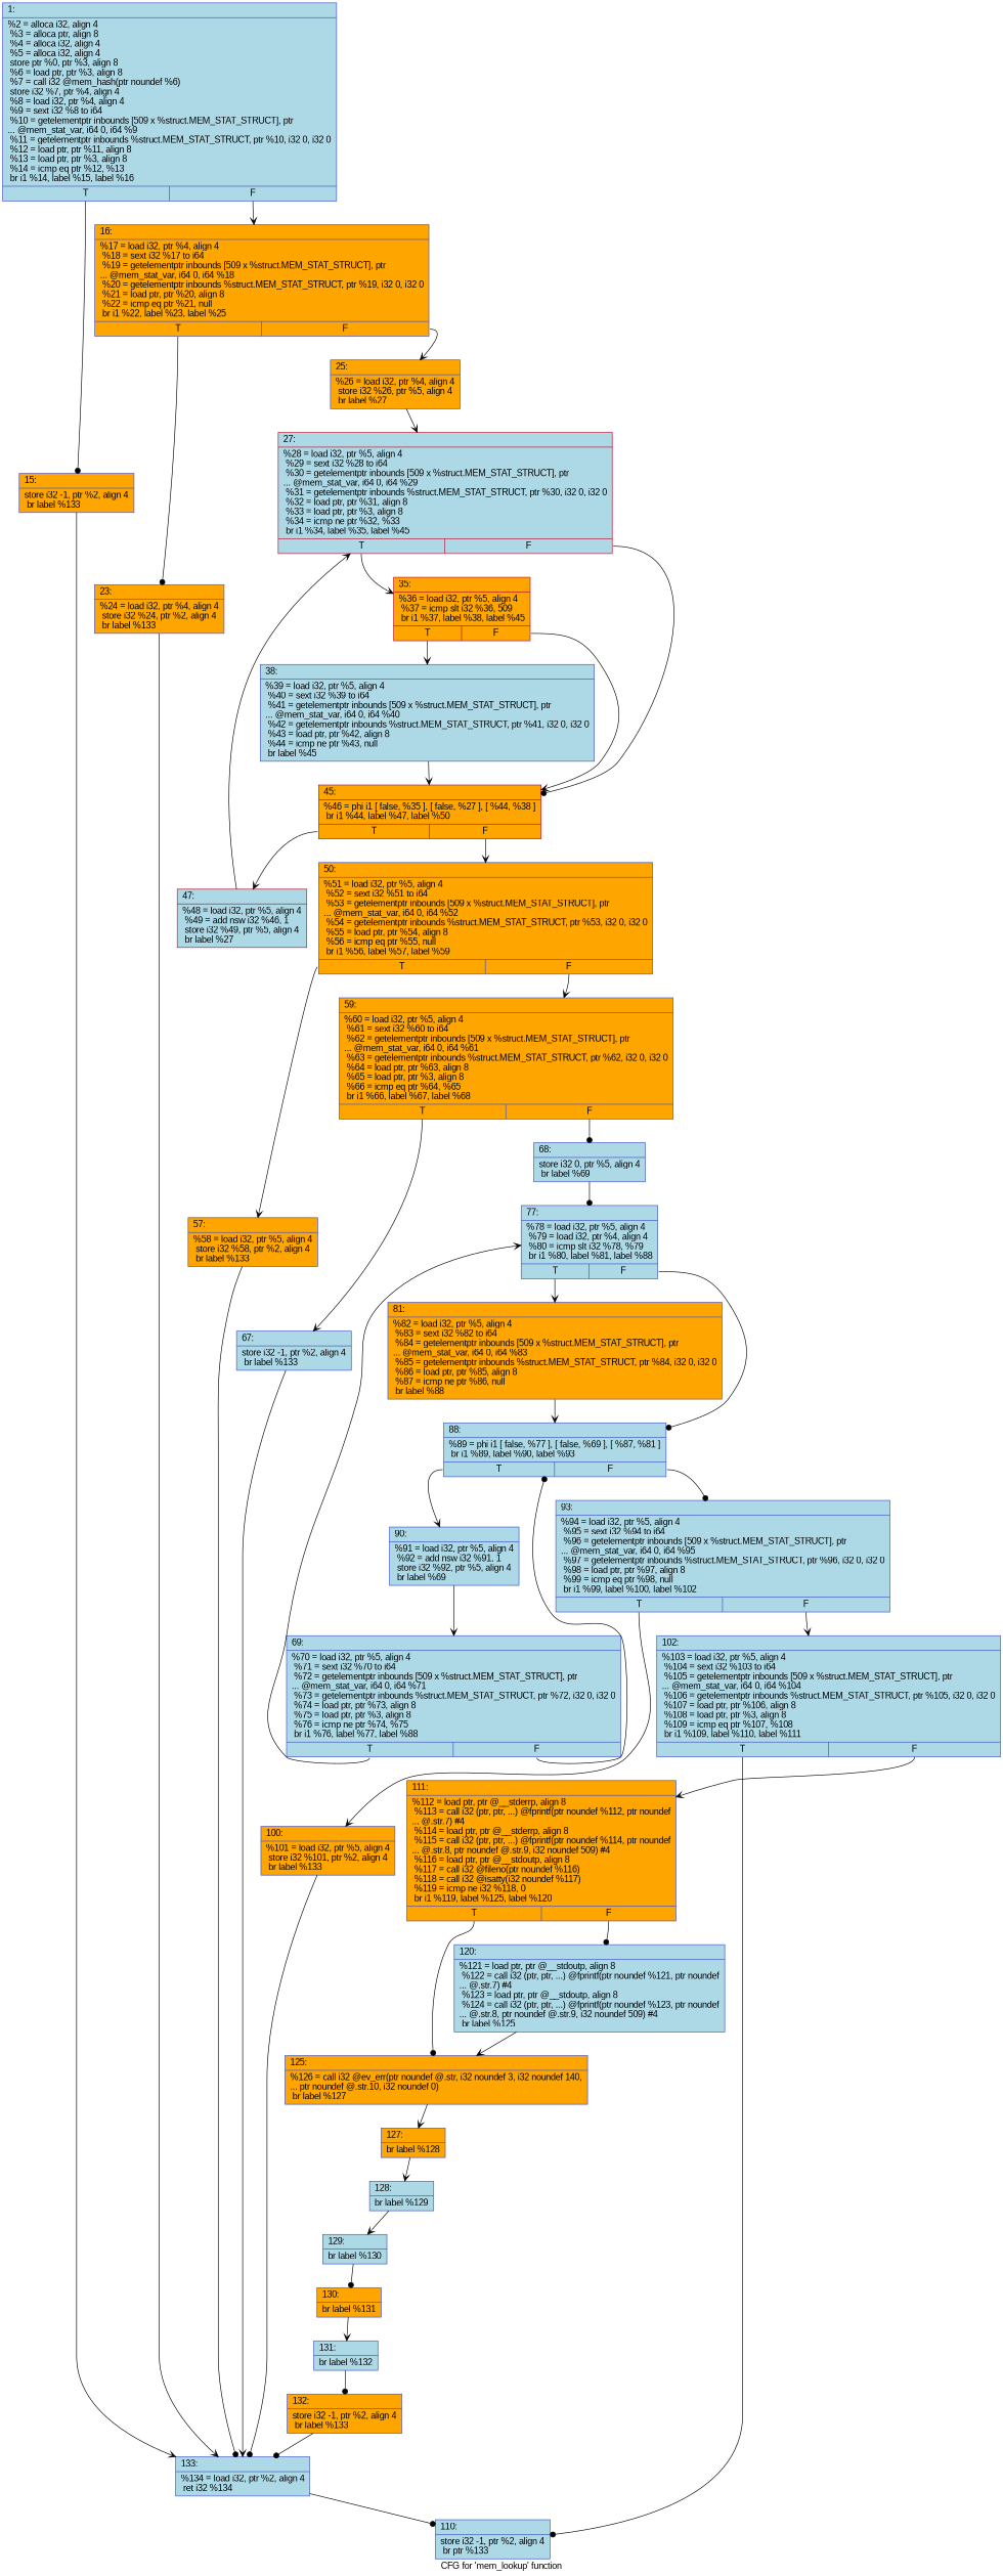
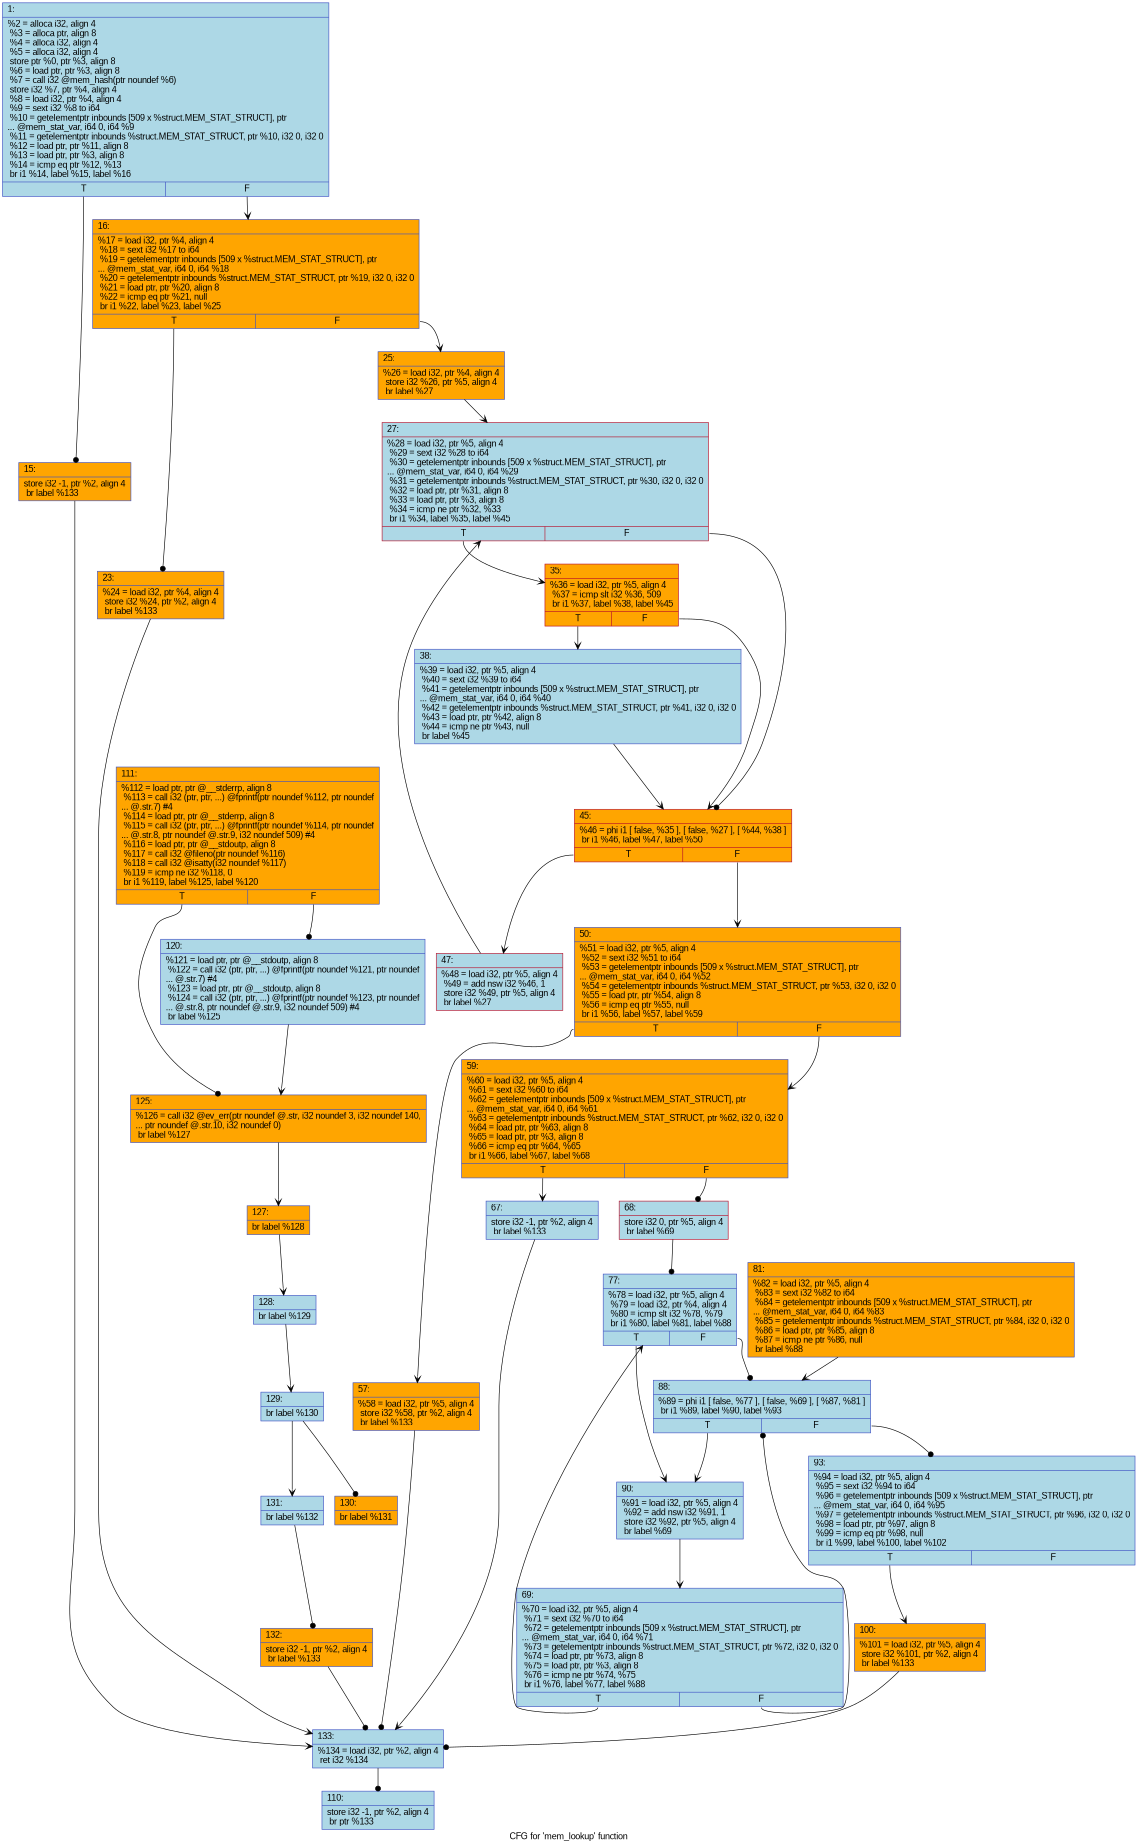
  digraph {
    fontname="Liberation Sans"
    label="CFG for 'mem_lookup' function"
    node [color="#3d50c3ff" fillcolor=lightblue fontname="Liberation Sans" shape=record style=filled]
    edge [arrowhead=vee fontname="Liberation Sans"]
    n1 [label="{1:\l|  %2 = alloca i32, align 4\l  %3 = alloca ptr, align 8\l  %4 = alloca i32, align 4\l  %5 = alloca i32, align 4\l  store ptr %0, ptr %3, align 8\l  %6 = load ptr, ptr %3, align 8\l  %7 = call i32 @mem_hash(ptr noundef %6)\l  store i32 %7, ptr %4, align 4\l  %8 = load i32, ptr %4, align 4\l  %9 = sext i32 %8 to i64\l  %10 = getelementptr inbounds [509 x %struct.MEM_STAT_STRUCT], ptr\l... @mem_stat_var, i64 0, i64 %9\l  %11 = getelementptr inbounds %struct.MEM_STAT_STRUCT, ptr %10, i32 0, i32 0\l  %12 = load ptr, ptr %11, align 8\l  %13 = load ptr, ptr %3, align 8\l  %14 = icmp eq ptr %12, %13\l  br i1 %14, label %15, label %16\l|{<s0>T|<s1>F}}"]
    n2 [fillcolor=orange label="{15:\l|  store i32 -1, ptr %2, align 4\l  br label %133\l}"]
    n3 [fillcolor=orange label="{16:\l|  %17 = load i32, ptr %4, align 4\l  %18 = sext i32 %17 to i64\l  %19 = getelementptr inbounds [509 x %struct.MEM_STAT_STRUCT], ptr\l... @mem_stat_var, i64 0, i64 %18\l  %20 = getelementptr inbounds %struct.MEM_STAT_STRUCT, ptr %19, i32 0, i32 0\l  %21 = load ptr, ptr %20, align 8\l  %22 = icmp eq ptr %21, null\l  br i1 %22, label %23, label %25\l|{<s0>T|<s1>F}}"]
    n4 [label="{133:\l|  %134 = load i32, ptr %2, align 4\l  ret i32 %134\l}"]
    n5 [fillcolor=orange label="{23:\l|  %24 = load i32, ptr %4, align 4\l  store i32 %24, ptr %2, align 4\l  br label %133\l}"]
    n6 [fillcolor=orange label="{25:\l|  %26 = load i32, ptr %4, align 4\l  store i32 %26, ptr %5, align 4\l  br label %27\l}"]
    n7 [label="{110:\l|  store i32 -1, ptr %2, align 4\l  br ptr %133\l}"]
    n8 [color="#b70d28ff" label="{27:\l|  %28 = load i32, ptr %5, align 4\l  %29 = sext i32 %28 to i64\l  %30 = getelementptr inbounds [509 x %struct.MEM_STAT_STRUCT], ptr\l... @mem_stat_var, i64 0, i64 %29\l  %31 = getelementptr inbounds %struct.MEM_STAT_STRUCT, ptr %30, i32 0, i32 0\l  %32 = load ptr, ptr %31, align 8\l  %33 = load ptr, ptr %3, align 8\l  %34 = icmp ne ptr %32, %33\l  br i1 %34, label %35, label %45\l|{<s0>T|<s1>F}}"]
    n9 [color="#b70d28ff" fillcolor=orange label="{35:\l|  %36 = load i32, ptr %5, align 4\l  %37 = icmp slt i32 %36, 509\l  br i1 %37, label %38, label %45\l|{<s0>T|<s1>F}}"]
-   n10 [color="#b70d28ff" fillcolor=orange label="{45:\l|  %46 = phi i1 [ false, %35 ], [ false, %27 ], [ %44, %38 ]\l  br i1 %44, label %47, label %50\l|{<s0>T|<s1>F}}"]
+   n10 [color="#b70d28ff" fillcolor=orange label="{45:\l|  %46 = phi i1 [ false, %35 ], [ false, %27 ], [ %44, %38 ]\l  br i1 %46, label %47, label %50\l|{<s0>T|<s1>F}}"]
    n11 [label="{38:\l|  %39 = load i32, ptr %5, align 4\l  %40 = sext i32 %39 to i64\l  %41 = getelementptr inbounds [509 x %struct.MEM_STAT_STRUCT], ptr\l... @mem_stat_var, i64 0, i64 %40\l  %42 = getelementptr inbounds %struct.MEM_STAT_STRUCT, ptr %41, i32 0, i32 0\l  %43 = load ptr, ptr %42, align 8\l  %44 = icmp ne ptr %43, null\l  br label %45\l}"]
    n12 [color="#b70d28ff" label="{47:\l|  %48 = load i32, ptr %5, align 4\l  %49 = add nsw i32 %46, 1\l  store i32 %49, ptr %5, align 4\l  br label %27\l}"]
    n13 [fillcolor=orange label="{50:\l|  %51 = load i32, ptr %5, align 4\l  %52 = sext i32 %51 to i64\l  %53 = getelementptr inbounds [509 x %struct.MEM_STAT_STRUCT], ptr\l... @mem_stat_var, i64 0, i64 %52\l  %54 = getelementptr inbounds %struct.MEM_STAT_STRUCT, ptr %53, i32 0, i32 0\l  %55 = load ptr, ptr %54, align 8\l  %56 = icmp eq ptr %55, null\l  br i1 %56, label %57, label %59\l|{<s0>T|<s1>F}}"]
    n14 [fillcolor=orange label="{57:\l|  %58 = load i32, ptr %5, align 4\l  store i32 %58, ptr %2, align 4\l  br label %133\l}"]
    n15 [fillcolor=orange label="{59:\l|  %60 = load i32, ptr %5, align 4\l  %61 = sext i32 %60 to i64\l  %62 = getelementptr inbounds [509 x %struct.MEM_STAT_STRUCT], ptr\l... @mem_stat_var, i64 0, i64 %61\l  %63 = getelementptr inbounds %struct.MEM_STAT_STRUCT, ptr %62, i32 0, i32 0\l  %64 = load ptr, ptr %63, align 8\l  %65 = load ptr, ptr %3, align 8\l  %66 = icmp eq ptr %64, %65\l  br i1 %66, label %67, label %68\l|{<s0>T|<s1>F}}"]
    n16 [label="{67:\l|  store i32 -1, ptr %2, align 4\l  br label %133\l}"]
-   n17 [label="{68:\l|  store i32 0, ptr %5, align 4\l  br label %69\l}"]
+   n17 [color="#b70d28ff" label="{68:\l|  store i32 0, ptr %5, align 4\l  br label %69\l}"]
    n18 [label="{77:\l|  %78 = load i32, ptr %5, align 4\l  %79 = load i32, ptr %4, align 4\l  %80 = icmp slt i32 %78, %79\l  br i1 %80, label %81, label %88\l|{<s0>T|<s1>F}}"]
    n19 [label="{69:\l|  %70 = load i32, ptr %5, align 4\l  %71 = sext i32 %70 to i64\l  %72 = getelementptr inbounds [509 x %struct.MEM_STAT_STRUCT], ptr\l... @mem_stat_var, i64 0, i64 %71\l  %73 = getelementptr inbounds %struct.MEM_STAT_STRUCT, ptr %72, i32 0, i32 0\l  %74 = load ptr, ptr %73, align 8\l  %75 = load ptr, ptr %3, align 8\l  %76 = icmp ne ptr %74, %75\l  br i1 %76, label %77, label %88\l|{<s0>T|<s1>F}}"]
    n20 [label="{88:\l|  %89 = phi i1 [ false, %77 ], [ false, %69 ], [ %87, %81 ]\l  br i1 %89, label %90, label %93\l|{<s0>T|<s1>F}}"]
    n21 [fillcolor=orange label="{81:\l|  %82 = load i32, ptr %5, align 4\l  %83 = sext i32 %82 to i64\l  %84 = getelementptr inbounds [509 x %struct.MEM_STAT_STRUCT], ptr\l... @mem_stat_var, i64 0, i64 %83\l  %85 = getelementptr inbounds %struct.MEM_STAT_STRUCT, ptr %84, i32 0, i32 0\l  %86 = load ptr, ptr %85, align 8\l  %87 = icmp ne ptr %86, null\l  br label %88\l}"]
    n22 [label="{90:\l|  %91 = load i32, ptr %5, align 4\l  %92 = add nsw i32 %91, 1\l  store i32 %92, ptr %5, align 4\l  br label %69\l}"]
    n23 [label="{93:\l|  %94 = load i32, ptr %5, align 4\l  %95 = sext i32 %94 to i64\l  %96 = getelementptr inbounds [509 x %struct.MEM_STAT_STRUCT], ptr\l... @mem_stat_var, i64 0, i64 %95\l  %97 = getelementptr inbounds %struct.MEM_STAT_STRUCT, ptr %96, i32 0, i32 0\l  %98 = load ptr, ptr %97, align 8\l  %99 = icmp eq ptr %98, null\l  br i1 %99, label %100, label %102\l|{<s0>T|<s1>F}}"]
    n24 [fillcolor=orange label="{100:\l|  %101 = load i32, ptr %5, align 4\l  store i32 %101, ptr %2, align 4\l  br label %133\l}"]
-   n25 [label="{102:\l|  %103 = load i32, ptr %5, align 4\l  %104 = sext i32 %103 to i64\l  %105 = getelementptr inbounds [509 x %struct.MEM_STAT_STRUCT], ptr\l... @mem_stat_var, i64 0, i64 %104\l  %106 = getelementptr inbounds %struct.MEM_STAT_STRUCT, ptr %105, i32 0, i32 0\l  %107 = load ptr, ptr %106, align 8\l  %108 = load ptr, ptr %3, align 8\l  %109 = icmp eq ptr %107, %108\l  br i1 %109, label %110, label %111\l|{<s0>T|<s1>F}}"]
    n26 [fillcolor=orange label="{111:\l|  %112 = load ptr, ptr @__stderrp, align 8\l  %113 = call i32 (ptr, ptr, ...) @fprintf(ptr noundef %112, ptr noundef\l... @.str.7) #4\l  %114 = load ptr, ptr @__stderrp, align 8\l  %115 = call i32 (ptr, ptr, ...) @fprintf(ptr noundef %114, ptr noundef\l... @.str.8, ptr noundef @.str.9, i32 noundef 509) #4\l  %116 = load ptr, ptr @__stdoutp, align 8\l  %117 = call i32 @fileno(ptr noundef %116)\l  %118 = call i32 @isatty(i32 noundef %117)\l  %119 = icmp ne i32 %118, 0\l  br i1 %119, label %125, label %120\l|{<s0>T|<s1>F}}"]
    n27 [fillcolor=orange label="{125:\l|  %126 = call i32 @ev_err(ptr noundef @.str, i32 noundef 3, i32 noundef 140,\l... ptr noundef @.str.10, i32 noundef 0)\l  br label %127\l}"]
    n28 [label="{120:\l|  %121 = load ptr, ptr @__stdoutp, align 8\l  %122 = call i32 (ptr, ptr, ...) @fprintf(ptr noundef %121, ptr noundef\l... @.str.7) #4\l  %123 = load ptr, ptr @__stdoutp, align 8\l  %124 = call i32 (ptr, ptr, ...) @fprintf(ptr noundef %123, ptr noundef\l... @.str.8, ptr noundef @.str.9, i32 noundef 509) #4\l  br label %125\l}"]
    n29 [fillcolor=orange label="{127:\l|  br label %128\l}"]
    n30 [label="{128:\l|  br label %129\l}"]
    n31 [label="{129:\l|  br label %130\l}"]
    n32 [fillcolor=orange label="{130:\l|  br label %131\l}"]
    n33 [label="{131:\l|  br label %132\l}"]
    n34 [fillcolor=orange label="{132:\l|  store i32 -1, ptr %2, align 4\l  br label %133\l}"]
    n1 -> n2 [arrowhead=dot tailport=s0]
    n1 -> n3 [tailport=s1]
    n2 -> n4
    n3 -> n5 [arrowhead=dot tailport=s0]
    n3 -> n6 [tailport=s1]
    n4 -> n7 [arrowhead=dot]
    n5 -> n4
    n6 -> n8
    n8 -> n9 [tailport=s0]
    n8 -> n10 [arrowhead=dot tailport=s1]
    n9 -> n10 [tailport=s1]
    n9 -> n11 [tailport=s0]
    n10 -> n12 [tailport=s0]
    n10 -> n13 [tailport=s1]
    n11 -> n10
    n12 -> n8
    n13 -> n14 [tailport=s0]
    n13 -> n15 [tailport=s1]
    n14 -> n4 [arrowhead=dot]
    n15 -> n16 [tailport=s0]
    n15 -> n17 [arrowhead=dot tailport=s1]
    n16 -> n4
    n17 -> n18 [arrowhead=dot]
    n18 -> n20 [arrowhead=dot tailport=s1]
-   n18 -> n21 [tailport=s0]
+   n18 -> n22 [tailport=s0]
    n19 -> n18 [tailport=s0]
    n19 -> n20 [arrowhead=dot tailport=s1]
    n20 -> n22 [tailport=s0]
    n20 -> n23 [arrowhead=dot tailport=s1]
    n21 -> n20
    n22 -> n19
    n23 -> n24 [tailport=s0]
-   n23 -> n25 [tailport=s1]
    n24 -> n4 [arrowhead=dot]
-   n25 -> n7 [arrowhead=dot tailport=s0]
-   n25 -> n26 [tailport=s1]
    n26 -> n27 [arrowhead=dot tailport=s0]
    n26 -> n28 [arrowhead=dot tailport=s1]
    n27 -> n29
    n28 -> n27
    n29 -> n30
    n30 -> n31
    n31 -> n32 [arrowhead=dot]
-   n32 -> n33
+   n31 -> n33
    n33 -> n34 [arrowhead=dot]
    n34 -> n4 [arrowhead=dot]
  }
